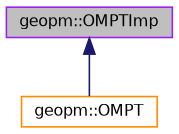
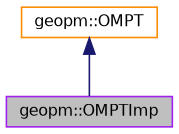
  digraph {
    node [fontname=Helvetica fontsize=10 shape=record style=filled]
    n1 [color=purple fillcolor=grey75 fontcolor=black height=0.2 label="geopm::OMPTImp" width=0.4]
    n2 [color=darkorange fillcolor=white height=0.2 label="geopm::OMPT" width=0.4]
-   n1 -> n2 [color=midnightblue dir=back fontname=Helvetica fontsize=10 labelfontname=Helvetica labelfontsize=10 style=solid]
+   n2 -> n1 [color=midnightblue dir=back fontname=Helvetica fontsize=10 labelfontname=Helvetica labelfontsize=10 style=solid]
  }
